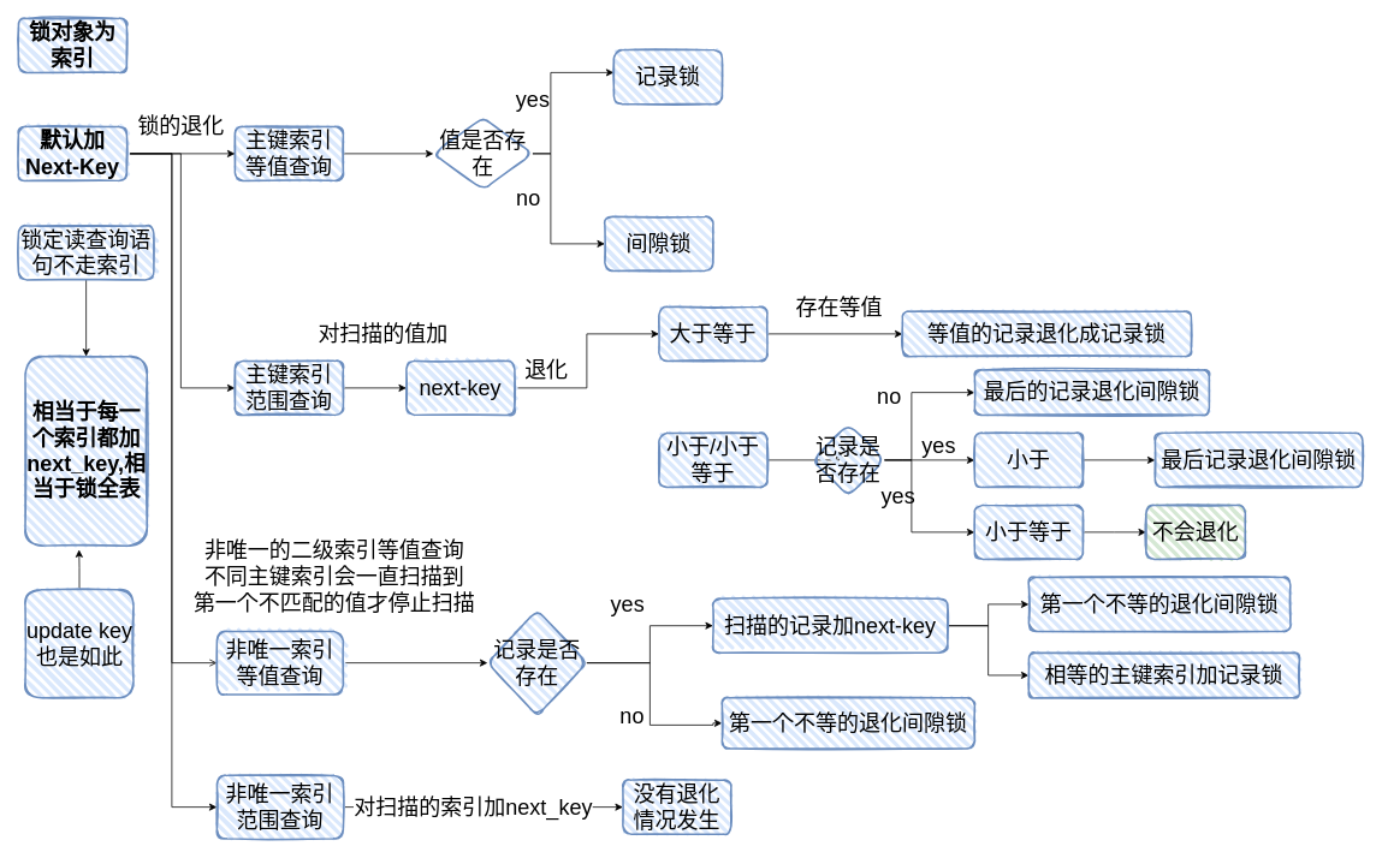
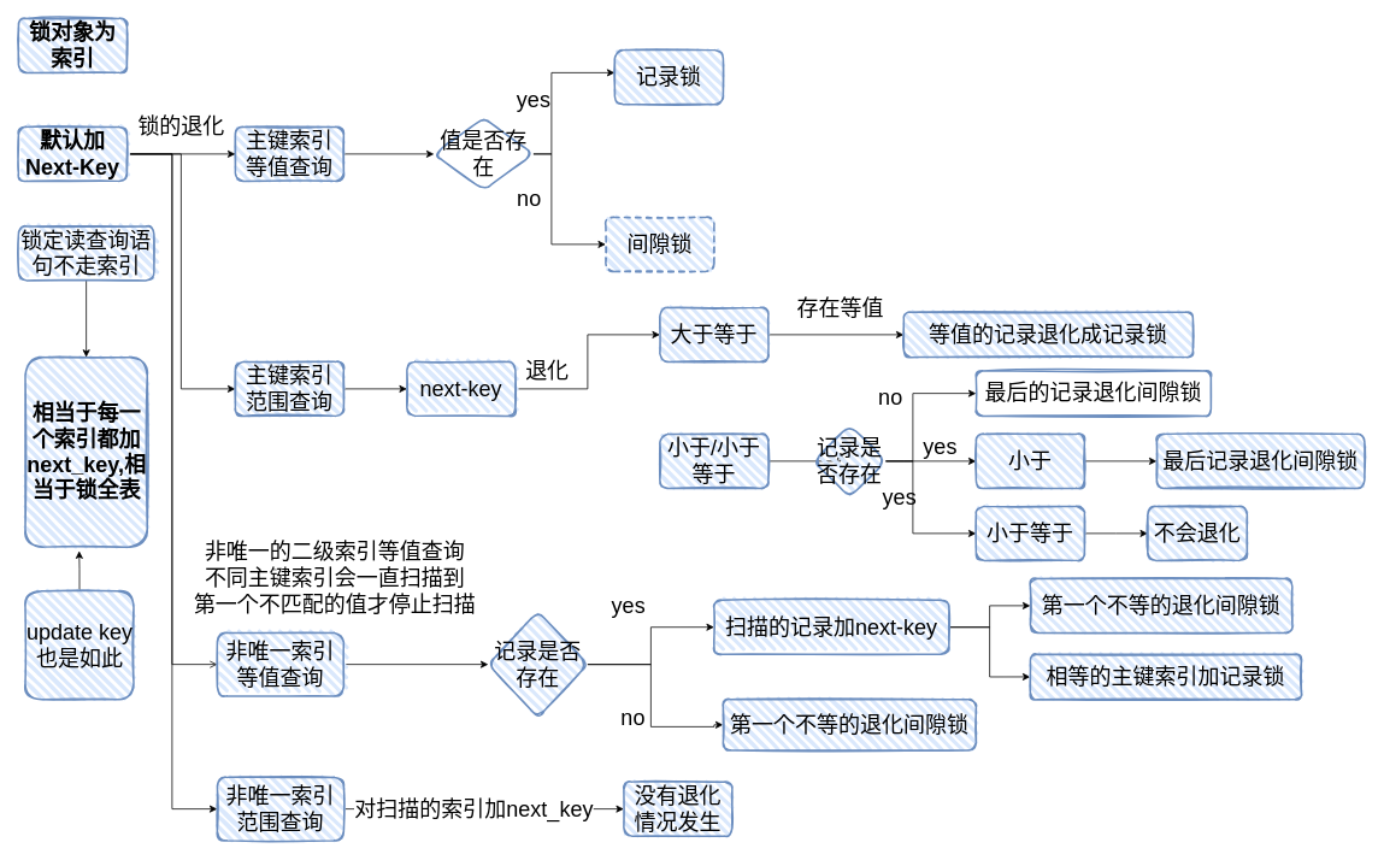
  <mxCell id="0" />
  <mxCell id="1" parent="0" />
  <mxCell id="2" value="锁对象为索引" style="rounded=1;whiteSpace=wrap;html=1;strokeWidth=2;fillWeight=4;hachureGap=8;hachureAngle=45;fillColor=#dae8fc;sketch=1;glass=0;strokeColor=#6c8ebf;fontSize=24;fontStyle=1;fontFamily=Helvetica;fontColor=default;" parent="1" vertex="1"><mxGeometry x="20" y="20" width="120" height="60" as="geometry" /></mxCell>
  <mxCell id="3" value="" style="edgeStyle=orthogonalEdgeStyle;rounded=0;orthogonalLoop=1;jettySize=auto;html=1;fontFamily=Helvetica;fontSize=24;fontColor=default;" parent="1" source="4" target="13" edge="1"><mxGeometry relative="1" as="geometry" /></mxCell>
  <mxCell id="4" value="主键索引等值查询" style="whiteSpace=wrap;html=1;rounded=1;glass=0;sketch=1;fillWeight=4;hachureGap=8;hachureAngle=45;strokeColor=#6c8ebf;strokeWidth=2;fontFamily=Helvetica;fontSize=24;fontColor=default;fillColor=#dae8fc;" parent="1" vertex="1"><mxGeometry x="260" y="140" width="120" height="60" as="geometry" /></mxCell>
  <mxCell id="5" style="edgeStyle=orthogonalEdgeStyle;rounded=0;orthogonalLoop=1;jettySize=auto;html=1;entryX=0;entryY=0.5;entryDx=0;entryDy=0;fontFamily=Helvetica;fontSize=24;fontColor=default;" parent="1" source="9" target="4" edge="1"><mxGeometry relative="1" as="geometry" /></mxCell>
  <mxCell id="6" style="edgeStyle=orthogonalEdgeStyle;rounded=0;orthogonalLoop=1;jettySize=auto;html=1;entryX=0;entryY=0.5;entryDx=0;entryDy=0;fontFamily=Helvetica;fontSize=24;fontColor=default;" parent="1" source="9" target="19" edge="1"><mxGeometry relative="1" as="geometry" /></mxCell>
  <mxCell id="7" style="edgeStyle=orthogonalEdgeStyle;rounded=0;orthogonalLoop=1;jettySize=auto;html=1;entryX=0;entryY=0.5;entryDx=0;entryDy=0;fontFamily=Helvetica;fontSize=24;fontColor=default;endArrow=open;" parent="1" source="9" target="41" edge="1"><mxGeometry relative="1" as="geometry" /></mxCell>
  <mxCell id="8" style="edgeStyle=orthogonalEdgeStyle;rounded=0;orthogonalLoop=1;jettySize=auto;html=1;entryX=0;entryY=0.5;entryDx=0;entryDy=0;fontFamily=Helvetica;fontSize=24;fontColor=default;" parent="1" source="9" target="44" edge="1"><mxGeometry relative="1" as="geometry" /></mxCell>
  <mxCell id="9" value="默认加Next-Key" style="rounded=1;whiteSpace=wrap;html=1;strokeWidth=2;fillWeight=4;hachureGap=8;hachureAngle=45;fillColor=#dae8fc;sketch=1;glass=0;strokeColor=#6c8ebf;fontSize=24;fontStyle=1;fontFamily=Helvetica;fontColor=default;" parent="1" vertex="1"><mxGeometry x="20" y="140" width="120" height="60" as="geometry" /></mxCell>
  <mxCell id="10" value="锁的退化" style="text;html=1;align=center;verticalAlign=middle;resizable=0;points=[];autosize=1;strokeColor=none;fillColor=none;fontSize=24;fontFamily=Helvetica;fontColor=default;" parent="1" vertex="1"><mxGeometry x="140" y="120" width="120" height="40" as="geometry" /></mxCell>
  <mxCell id="11" value="" style="edgeStyle=orthogonalEdgeStyle;rounded=0;orthogonalLoop=1;jettySize=auto;html=1;fontFamily=Helvetica;fontSize=24;fontColor=default;" parent="1" source="13" target="14" edge="1"><mxGeometry relative="1" as="geometry"><Array as="points"><mxPoint x="610" y="170" /><mxPoint x="610" y="80" /></Array></mxGeometry></mxCell>
  <mxCell id="12" style="edgeStyle=orthogonalEdgeStyle;rounded=0;orthogonalLoop=1;jettySize=auto;html=1;entryX=0;entryY=0.5;entryDx=0;entryDy=0;fontFamily=Helvetica;fontSize=24;fontColor=default;" parent="1" source="13" target="16" edge="1"><mxGeometry relative="1" as="geometry"><Array as="points"><mxPoint x="610" y="170" /><mxPoint x="610" y="270" /></Array></mxGeometry></mxCell>
  <mxCell id="13" value="值是否存在" style="rhombus;whiteSpace=wrap;html=1;fontSize=24;fillColor=#ffffff;strokeColor=#6c8ebf;rounded=1;glass=0;sketch=1;fillWeight=4;hachureGap=8;hachureAngle=45;strokeWidth=2;" parent="1" vertex="1"><mxGeometry x="480" y="130" width="110" height="80" as="geometry" /></mxCell>
  <mxCell id="14" value="记录锁" style="whiteSpace=wrap;html=1;fontSize=24;fillColor=#dae8fc;strokeColor=#6c8ebf;rounded=1;glass=0;sketch=1;fillWeight=4;hachureGap=8;hachureAngle=45;strokeWidth=2;" parent="1" vertex="1"><mxGeometry x="680" y="55" width="120" height="60" as="geometry" /></mxCell>
  <mxCell id="15" value="yes" style="text;html=1;align=center;verticalAlign=middle;resizable=0;points=[];autosize=1;strokeColor=none;fillColor=none;fontSize=24;fontFamily=Helvetica;fontColor=default;" parent="1" vertex="1"><mxGeometry x="560" y="90" width="60" height="40" as="geometry" /></mxCell>
- <mxCell id="16" value="间隙锁" style="whiteSpace=wrap;html=1;rounded=1;glass=0;sketch=1;fillWeight=4;hachureGap=8;hachureAngle=45;strokeColor=#6c8ebf;strokeWidth=2;fontFamily=Helvetica;fontSize=24;fontColor=default;fillColor=#dae8fc;" parent="1" vertex="1"><mxGeometry x="670" y="240" width="120" height="60" as="geometry" /></mxCell>
+ <mxCell id="16" value="间隙锁" style="whiteSpace=wrap;html=1;rounded=1;glass=0;sketch=1;fillWeight=4;hachureGap=8;hachureAngle=45;strokeColor=#6c8ebf;strokeWidth=2;fontFamily=Helvetica;fontSize=24;fontColor=default;fillColor=#dae8fc;dashed=1;" parent="1" vertex="1"><mxGeometry x="670" y="240" width="120" height="60" as="geometry" /></mxCell>
  <mxCell id="17" value="no" style="text;html=1;align=center;verticalAlign=middle;resizable=0;points=[];autosize=1;strokeColor=none;fillColor=none;fontSize=24;fontFamily=Helvetica;fontColor=default;" parent="1" vertex="1"><mxGeometry x="560" y="200" width="50" height="40" as="geometry" /></mxCell>
  <mxCell id="18" style="edgeStyle=orthogonalEdgeStyle;rounded=0;orthogonalLoop=1;jettySize=auto;html=1;entryX=0;entryY=0.5;entryDx=0;entryDy=0;fontFamily=Helvetica;fontSize=24;fontColor=default;" parent="1" source="19" target="21" edge="1"><mxGeometry relative="1" as="geometry" /></mxCell>
  <mxCell id="19" value="主键索引范围查询" style="whiteSpace=wrap;html=1;rounded=1;glass=0;sketch=1;fillWeight=4;hachureGap=8;hachureAngle=45;strokeColor=#6c8ebf;strokeWidth=2;fontFamily=Helvetica;fontSize=24;fontColor=default;fillColor=#dae8fc;" parent="1" vertex="1"><mxGeometry x="260" y="400" width="120" height="60" as="geometry" /></mxCell>
  <mxCell id="20" style="edgeStyle=orthogonalEdgeStyle;rounded=0;orthogonalLoop=1;jettySize=auto;html=1;exitX=1;exitY=0.5;exitDx=0;exitDy=0;fontFamily=Helvetica;fontSize=24;fontColor=default;" parent="1" source="21" target="24" edge="1"><mxGeometry relative="1" as="geometry" /></mxCell>
  <mxCell id="21" value="next-key" style="whiteSpace=wrap;html=1;rounded=1;glass=0;sketch=1;fillWeight=4;hachureGap=8;hachureAngle=45;strokeColor=#6c8ebf;strokeWidth=2;fontFamily=Helvetica;fontSize=24;fontColor=default;fillColor=#dae8fc;" parent="1" vertex="1"><mxGeometry x="450" y="400" width="120" height="60" as="geometry" /></mxCell>
- <mxCell id="22" value="对扫描的值加" style="text;html=1;align=center;verticalAlign=middle;resizable=0;points=[];autosize=1;strokeColor=none;fillColor=none;fontSize=24;fontFamily=Helvetica;fontColor=default;" parent="1" vertex="1"><mxGeometry x="339" y="350" width="170" height="40" as="geometry" /></mxCell>
  <mxCell id="23" style="edgeStyle=orthogonalEdgeStyle;rounded=0;orthogonalLoop=1;jettySize=auto;html=1;exitX=1;exitY=0.5;exitDx=0;exitDy=0;fontFamily=Helvetica;fontSize=24;fontColor=default;" parent="1" source="24" target="28" edge="1"><mxGeometry relative="1" as="geometry" /></mxCell>
  <mxCell id="24" value="大于等于" style="whiteSpace=wrap;html=1;rounded=1;glass=0;sketch=1;fillWeight=4;hachureGap=8;hachureAngle=45;strokeColor=#6c8ebf;strokeWidth=2;fontFamily=Helvetica;fontSize=24;fontColor=default;fillColor=#dae8fc;" parent="1" vertex="1"><mxGeometry x="730" y="340" width="120" height="60" as="geometry" /></mxCell>
  <mxCell id="25" value="退化" style="text;html=1;align=center;verticalAlign=middle;resizable=0;points=[];autosize=1;strokeColor=none;fillColor=none;fontSize=24;fontFamily=Helvetica;fontColor=default;rounded=1;glass=0;sketch=1;fillWeight=4;hachureGap=8;hachureAngle=45;strokeWidth=2;" parent="1" vertex="1"><mxGeometry x="570" y="390" width="70" height="40" as="geometry" /></mxCell>
  <mxCell id="26" style="edgeStyle=orthogonalEdgeStyle;rounded=0;orthogonalLoop=1;jettySize=auto;html=1;fontFamily=Helvetica;fontSize=24;fontColor=default;" parent="1" source="27" edge="1"><mxGeometry relative="1" as="geometry"><mxPoint x="930" y="500" as="targetPoint" /><Array as="points"><mxPoint x="930" y="510" /></Array></mxGeometry></mxCell>
  <mxCell id="27" value="小于/小于等于" style="whiteSpace=wrap;html=1;rounded=1;glass=0;sketch=1;fillWeight=4;hachureGap=8;hachureAngle=45;strokeColor=#6c8ebf;strokeWidth=2;fontFamily=Helvetica;fontSize=24;fontColor=default;fillColor=#dae8fc;" parent="1" vertex="1"><mxGeometry x="730" y="480" width="120" height="60" as="geometry" /></mxCell>
  <mxCell id="28" value="等值的记录退化成记录锁" style="whiteSpace=wrap;html=1;rounded=1;glass=0;sketch=1;fillWeight=4;hachureGap=8;hachureAngle=45;strokeColor=#6c8ebf;strokeWidth=2;fontFamily=Helvetica;fontSize=24;fontColor=default;fillColor=#dae8fc;" parent="1" vertex="1"><mxGeometry x="1000" y="345" width="320" height="50" as="geometry" /></mxCell>
  <mxCell id="29" value="存在等值" style="text;whiteSpace=wrap;html=1;fontSize=24;fontFamily=Helvetica;fontColor=default;" parent="1" vertex="1"><mxGeometry x="880" y="320" width="130" height="50" as="geometry" /></mxCell>
  <mxCell id="30" style="edgeStyle=orthogonalEdgeStyle;rounded=0;orthogonalLoop=1;jettySize=auto;html=1;entryX=0;entryY=0.5;entryDx=0;entryDy=0;" edge="1" parent="1" source="33" target="64"><mxGeometry relative="1" as="geometry"><Array as="points"><mxPoint x="1010" y="510" /><mxPoint x="1010" y="590" /></Array></mxGeometry></mxCell>
  <mxCell id="31" style="edgeStyle=orthogonalEdgeStyle;rounded=0;orthogonalLoop=1;jettySize=auto;html=1;entryX=0;entryY=0.5;entryDx=0;entryDy=0;" edge="1" parent="1" source="33" target="37"><mxGeometry relative="1" as="geometry"><Array as="points"><mxPoint x="1000" y="510" /><mxPoint x="1000" y="510" /></Array></mxGeometry></mxCell>
  <mxCell id="32" style="edgeStyle=orthogonalEdgeStyle;rounded=0;orthogonalLoop=1;jettySize=auto;html=1;entryX=0;entryY=0.5;entryDx=0;entryDy=0;" edge="1" parent="1" source="33" target="34"><mxGeometry relative="1" as="geometry"><Array as="points"><mxPoint x="1010" y="510" /><mxPoint x="1010" y="435" /></Array></mxGeometry></mxCell>
  <mxCell id="33" value="记录是否存在" style="rhombus;whiteSpace=wrap;html=1;rounded=1;glass=0;sketch=1;fillWeight=4;hachureGap=8;hachureAngle=45;strokeColor=#6c8ebf;strokeWidth=2;fontFamily=Helvetica;fontSize=24;fontColor=default;fillColor=#dae8fc;" parent="1" vertex="1"><mxGeometry x="900" y="470" width="80" height="80" as="geometry" /></mxCell>
- <mxCell id="34" value="最后的记录退化间隙锁" style="whiteSpace=wrap;html=1;rounded=1;glass=0;sketch=1;fillWeight=4;hachureGap=8;hachureAngle=45;strokeColor=#6c8ebf;strokeWidth=2;fontFamily=Helvetica;fontSize=24;fontColor=default;fillColor=#dae8fc;" parent="1" vertex="1"><mxGeometry x="1080" y="410" width="260" height="50" as="geometry" /></mxCell>
+ <mxCell id="34" value="最后的记录退化间隙锁" style="whiteSpace=wrap;html=1;rounded=1;glass=0;sketch=1;fillWeight=4;hachureGap=8;hachureAngle=45;strokeColor=#6c8ebf;strokeWidth=2;fontFamily=Helvetica;fontSize=24;fontColor=default;fillColor=#ffffff;" parent="1" vertex="1"><mxGeometry x="1080" y="410" width="260" height="50" as="geometry" /></mxCell>
  <mxCell id="35" value="no" style="text;html=1;align=center;verticalAlign=middle;resizable=0;points=[];autosize=1;strokeColor=none;fillColor=none;fontSize=24;fontFamily=Helvetica;fontColor=default;" parent="1" vertex="1"><mxGeometry x="960" y="420" width="50" height="40" as="geometry" /></mxCell>
  <mxCell id="36" style="edgeStyle=orthogonalEdgeStyle;rounded=0;orthogonalLoop=1;jettySize=auto;html=1;entryX=0;entryY=0.5;entryDx=0;entryDy=0;" edge="1" parent="1" source="37" target="39"><mxGeometry relative="1" as="geometry" /></mxCell>
  <mxCell id="37" value="小于" style="whiteSpace=wrap;html=1;rounded=1;glass=0;sketch=1;fillWeight=4;hachureGap=8;hachureAngle=45;strokeColor=#6c8ebf;strokeWidth=2;fontFamily=Helvetica;fontSize=24;fontColor=default;fillColor=#dae8fc;" parent="1" vertex="1"><mxGeometry x="1080" y="480" width="120" height="60" as="geometry" /></mxCell>
  <mxCell id="38" value="yes" style="text;html=1;align=center;verticalAlign=middle;resizable=0;points=[];autosize=1;strokeColor=none;fillColor=none;fontSize=24;fontFamily=Helvetica;fontColor=default;" parent="1" vertex="1"><mxGeometry x="965" y="530" width="60" height="40" as="geometry" /></mxCell>
  <mxCell id="39" value="最后记录退化间隙锁" style="whiteSpace=wrap;html=1;rounded=1;glass=0;sketch=1;fillWeight=4;hachureGap=8;hachureAngle=45;strokeColor=#6c8ebf;strokeWidth=2;fontFamily=Helvetica;fontSize=24;fontColor=default;fillColor=#dae8fc;" parent="1" vertex="1"><mxGeometry x="1280" y="480" width="230" height="60" as="geometry" /></mxCell>
  <mxCell id="40" style="edgeStyle=orthogonalEdgeStyle;rounded=0;orthogonalLoop=1;jettySize=auto;html=1;fontFamily=Helvetica;fontSize=24;fontColor=default;entryX=0;entryY=0.5;entryDx=0;entryDy=0;" parent="1" source="41" target="47" edge="1"><mxGeometry relative="1" as="geometry"><mxPoint x="470" y="715" as="targetPoint" /></mxGeometry></mxCell>
  <mxCell id="41" value="非唯一索引等值查询" style="whiteSpace=wrap;html=1;rounded=1;glass=0;sketch=1;fillWeight=4;hachureGap=8;hachureAngle=45;strokeColor=#6c8ebf;strokeWidth=2;fontFamily=Helvetica;fontSize=24;fontColor=default;fillColor=#dae8fc;" parent="1" vertex="1"><mxGeometry x="240" y="700" width="140" height="70" as="geometry" /></mxCell>
  <mxCell id="42" value="" style="edgeStyle=orthogonalEdgeStyle;rounded=0;orthogonalLoop=1;jettySize=auto;html=1;fontFamily=Helvetica;fontSize=24;fontColor=default;" parent="1" source="44" target="57" edge="1"><mxGeometry relative="1" as="geometry" /></mxCell>
  <mxCell id="43" value="对扫描的索引加next_key" style="edgeLabel;html=1;align=center;verticalAlign=middle;resizable=0;points=[];fontSize=24;fontFamily=Helvetica;fontColor=default;" parent="42" vertex="1" connectable="0"><mxGeometry x="-0.268" relative="1" as="geometry"><mxPoint x="30" as="offset" /></mxGeometry></mxCell>
  <mxCell id="44" value="非唯一索引范围查询" style="whiteSpace=wrap;html=1;rounded=1;glass=0;sketch=1;fillWeight=4;hachureGap=8;hachureAngle=45;strokeColor=#6c8ebf;strokeWidth=2;fontFamily=Helvetica;fontSize=24;fontColor=default;fillColor=#dae8fc;" parent="1" vertex="1"><mxGeometry x="240" y="860" width="140" height="70" as="geometry" /></mxCell>
  <mxCell id="45" style="edgeStyle=orthogonalEdgeStyle;rounded=0;orthogonalLoop=1;jettySize=auto;html=1;exitX=1;exitY=0.5;exitDx=0;exitDy=0;entryX=0;entryY=0.5;entryDx=0;entryDy=0;fontFamily=Helvetica;fontSize=24;fontColor=default;" parent="1" source="47" target="52" edge="1"><mxGeometry relative="1" as="geometry"><Array as="points"><mxPoint x="720" y="735" /><mxPoint x="720" y="804" /><mxPoint x="790" y="804" /><mxPoint x="790" y="802" /></Array></mxGeometry></mxCell>
  <mxCell id="46" style="edgeStyle=orthogonalEdgeStyle;rounded=0;orthogonalLoop=1;jettySize=auto;html=1;entryX=0;entryY=0.5;entryDx=0;entryDy=0;" edge="1" parent="1" source="47" target="50"><mxGeometry relative="1" as="geometry" /></mxCell>
  <mxCell id="47" value="记录是否存在" style="rhombus;whiteSpace=wrap;html=1;rounded=1;glass=0;sketch=1;fillWeight=4;hachureGap=8;hachureAngle=45;strokeColor=#6c8ebf;strokeWidth=2;fontFamily=Helvetica;fontSize=24;fontColor=default;fillColor=#dae8fc;" parent="1" vertex="1"><mxGeometry x="540" y="676.25" width="110" height="117.5" as="geometry" /></mxCell>
  <mxCell id="48" value="" style="edgeStyle=orthogonalEdgeStyle;rounded=0;orthogonalLoop=1;jettySize=auto;html=1;fontFamily=Helvetica;fontSize=24;fontColor=default;" parent="1" source="50" target="55" edge="1"><mxGeometry relative="1" as="geometry" /></mxCell>
  <mxCell id="49" style="edgeStyle=orthogonalEdgeStyle;rounded=0;orthogonalLoop=1;jettySize=auto;html=1;entryX=0;entryY=0.5;entryDx=0;entryDy=0;" edge="1" parent="1" source="50" target="56"><mxGeometry relative="1" as="geometry" /></mxCell>
  <mxCell id="50" value="扫描的记录加next-key" style="whiteSpace=wrap;html=1;rounded=1;glass=0;sketch=1;fillWeight=4;hachureGap=8;hachureAngle=45;strokeColor=#6c8ebf;strokeWidth=2;fontFamily=Helvetica;fontSize=24;fontColor=default;fillColor=#dae8fc;" parent="1" vertex="1"><mxGeometry x="790" y="663.75" width="260" height="60" as="geometry" /></mxCell>
  <mxCell id="51" value="yes" style="text;html=1;align=center;verticalAlign=middle;resizable=0;points=[];autosize=1;strokeColor=none;fillColor=none;fontSize=24;fontFamily=Helvetica;fontColor=default;" parent="1" vertex="1"><mxGeometry x="665" y="650" width="60" height="40" as="geometry" /></mxCell>
  <mxCell id="52" value="第一个不等的退化间隙锁" style="whiteSpace=wrap;html=1;rounded=1;glass=0;sketch=1;fillWeight=4;hachureGap=8;hachureAngle=45;strokeColor=#6c8ebf;strokeWidth=2;fontFamily=Helvetica;fontSize=24;fontColor=default;fillColor=#dae8fc;" parent="1" vertex="1"><mxGeometry x="800" y="773.75" width="280" height="56.25" as="geometry" /></mxCell>
  <mxCell id="53" value="no" style="text;html=1;align=center;verticalAlign=middle;resizable=0;points=[];autosize=1;strokeColor=none;fillColor=none;fontSize=24;fontFamily=Helvetica;fontColor=default;" parent="1" vertex="1"><mxGeometry x="675" y="773.75" width="50" height="40" as="geometry" /></mxCell>
  <mxCell id="54" value="&lt;div&gt;非唯一的二级索引等值查询&lt;/div&gt;&lt;div&gt;不同主键索引会一直扫描到&lt;/div&gt;&lt;div&gt;第一个不匹配的值才停止扫描&lt;/div&gt;" style="text;html=1;align=center;verticalAlign=middle;resizable=0;points=[];autosize=1;strokeColor=none;fillColor=none;fontSize=24;fontFamily=Helvetica;fontColor=default;" parent="1" vertex="1"><mxGeometry x="200" y="590" width="340" height="100" as="geometry" /></mxCell>
  <mxCell id="55" value="第一个不等的退化间隙锁" style="whiteSpace=wrap;html=1;fontSize=24;fillColor=#dae8fc;strokeColor=#6c8ebf;rounded=1;glass=0;sketch=1;fillWeight=4;hachureGap=8;hachureAngle=45;strokeWidth=2;" parent="1" vertex="1"><mxGeometry x="1140" y="640" width="290" height="60" as="geometry" /></mxCell>
  <mxCell id="56" value="&lt;div&gt;相等的主键索引加记录锁&lt;/div&gt;" style="whiteSpace=wrap;html=1;rounded=1;glass=0;sketch=1;fillWeight=4;hachureGap=8;hachureAngle=45;strokeColor=#6c8ebf;strokeWidth=2;fontFamily=Helvetica;fontSize=24;fontColor=default;fillColor=#dae8fc;" parent="1" vertex="1"><mxGeometry x="1140" y="723.75" width="300" height="50" as="geometry" /></mxCell>
  <mxCell id="57" value="没有退化情况发生" style="whiteSpace=wrap;html=1;fontSize=24;fillColor=#dae8fc;strokeColor=#6c8ebf;rounded=1;glass=0;sketch=1;fillWeight=4;hachureGap=8;hachureAngle=45;strokeWidth=2;" parent="1" vertex="1"><mxGeometry x="690" y="865" width="120" height="60" as="geometry" /></mxCell>
  <mxCell id="58" style="edgeStyle=orthogonalEdgeStyle;rounded=0;orthogonalLoop=1;jettySize=auto;html=1;fontFamily=Helvetica;fontSize=24;fontColor=default;entryX=0.5;entryY=0;entryDx=0;entryDy=0;" parent="1" source="59" target="60" edge="1"><mxGeometry relative="1" as="geometry"><mxPoint x="95" y="380" as="targetPoint" /><Array as="points" /></mxGeometry></mxCell>
  <mxCell id="59" value="锁定读查询语句不走索引" style="whiteSpace=wrap;html=1;rounded=1;glass=0;sketch=1;fillWeight=4;hachureGap=8;hachureAngle=45;strokeColor=#6c8ebf;strokeWidth=2;fontFamily=Helvetica;fontSize=24;fontColor=default;fillColor=#dae8fc;" parent="1" vertex="1"><mxGeometry x="20" y="250" width="150" height="60" as="geometry" /></mxCell>
  <mxCell id="60" value="相当于每一个索引都加next_key,相当于锁全表" style="rounded=1;whiteSpace=wrap;html=1;strokeWidth=2;fillWeight=4;hachureGap=8;hachureAngle=45;fillColor=#dae8fc;sketch=1;glass=0;strokeColor=#6c8ebf;fontSize=24;fontStyle=1;fontFamily=Helvetica;fontColor=default;" parent="1" vertex="1"><mxGeometry x="27.5" y="395" width="135" height="210" as="geometry" /></mxCell>
  <mxCell id="61" style="edgeStyle=orthogonalEdgeStyle;rounded=0;orthogonalLoop=1;jettySize=auto;html=1;entryX=0.442;entryY=1.021;entryDx=0;entryDy=0;entryPerimeter=0;fontFamily=Helvetica;fontSize=24;fontColor=default;" parent="1" source="62" target="60" edge="1"><mxGeometry relative="1" as="geometry" /></mxCell>
  <mxCell id="62" value="&lt;div&gt;update key&lt;/div&gt;&lt;div&gt;也是如此&lt;br&gt;&lt;/div&gt;" style="whiteSpace=wrap;html=1;rounded=1;glass=0;sketch=1;fillWeight=4;hachureGap=8;hachureAngle=45;strokeColor=#6c8ebf;strokeWidth=2;fontFamily=Helvetica;fontSize=24;fontColor=default;fillColor=#dae8fc;" parent="1" vertex="1"><mxGeometry x="27.5" y="653.75" width="120" height="120" as="geometry" /></mxCell>
  <mxCell id="63" style="edgeStyle=orthogonalEdgeStyle;rounded=0;orthogonalLoop=1;jettySize=auto;html=1;" edge="1" parent="1" source="64"><mxGeometry relative="1" as="geometry"><mxPoint x="1270" y="590" as="targetPoint" /></mxGeometry></mxCell>
  <mxCell id="64" value="小于等于" style="whiteSpace=wrap;html=1;rounded=1;glass=0;sketch=1;fillWeight=4;hachureGap=8;hachureAngle=45;strokeColor=#6c8ebf;strokeWidth=2;fontFamily=Helvetica;fontSize=24;fontColor=default;fillColor=#dae8fc;" vertex="1" parent="1"><mxGeometry x="1080" y="560" width="120" height="60" as="geometry" /></mxCell>
  <mxCell id="65" value="&lt;font style=&quot;font-size: 24px;&quot;&gt;yes&lt;/font&gt;" style="text;html=1;align=center;verticalAlign=middle;resizable=0;points=[];autosize=1;strokeColor=none;fillColor=none;" vertex="1" parent="1"><mxGeometry x="1010" y="475" width="60" height="40" as="geometry" /></mxCell>
- <mxCell id="66" value="不会退化" style="whiteSpace=wrap;html=1;rounded=1;glass=0;sketch=1;fillWeight=4;hachureGap=8;hachureAngle=45;strokeColor=#6c8ebf;strokeWidth=2;fontFamily=Helvetica;fontSize=24;fontColor=default;fillColor=#d5e8d4;" vertex="1" parent="1"><mxGeometry x="1270" y="560" width="110" height="60" as="geometry" /></mxCell>
+ <mxCell id="66" value="不会退化" style="whiteSpace=wrap;html=1;rounded=1;glass=0;sketch=1;fillWeight=4;hachureGap=8;hachureAngle=45;strokeColor=#6c8ebf;strokeWidth=2;fontFamily=Helvetica;fontSize=24;fontColor=default;fillColor=#dae8fc;" vertex="1" parent="1"><mxGeometry x="1270" y="560" width="110" height="60" as="geometry" /></mxCell>
